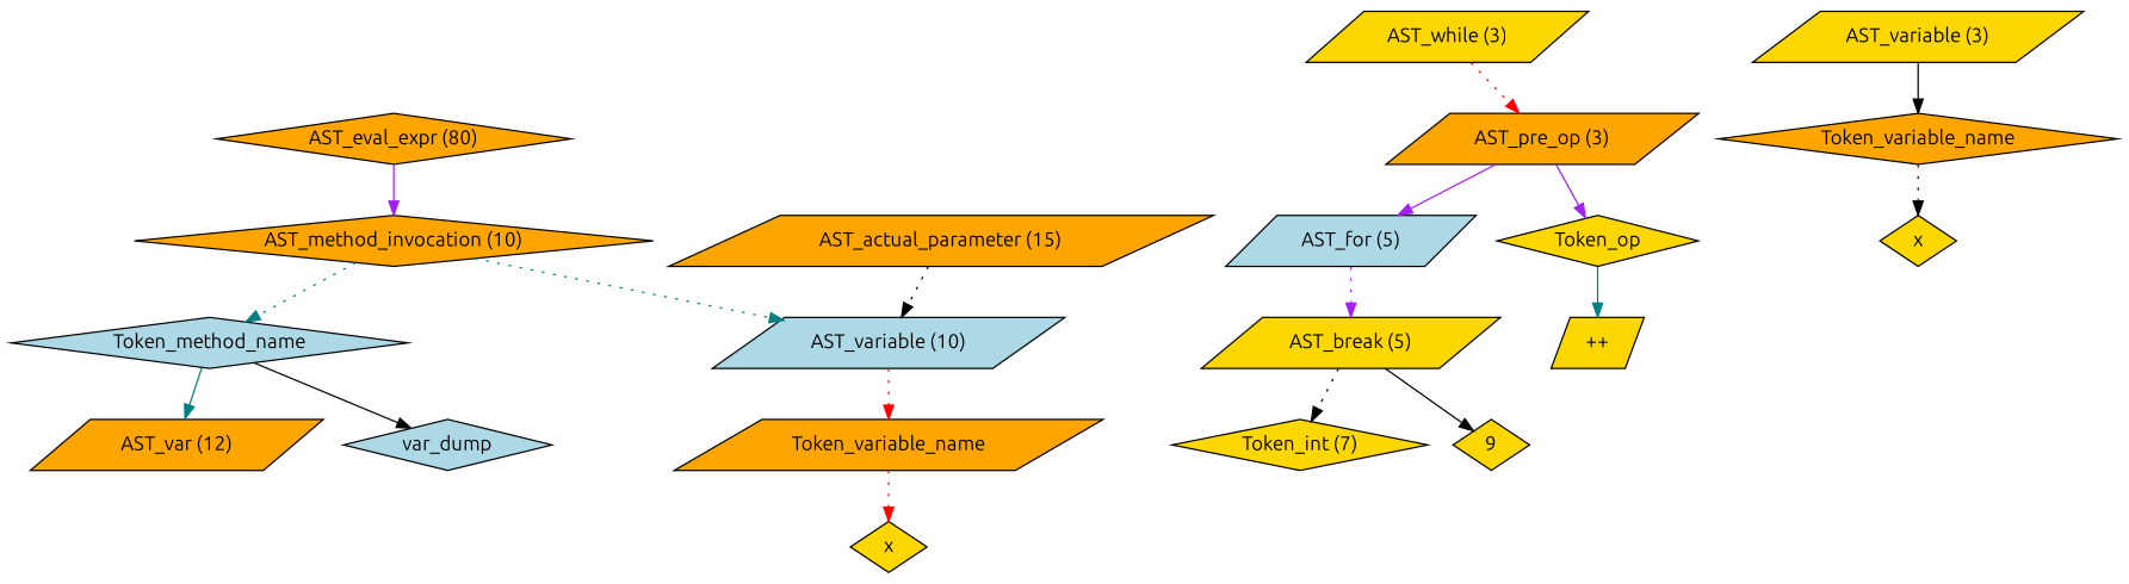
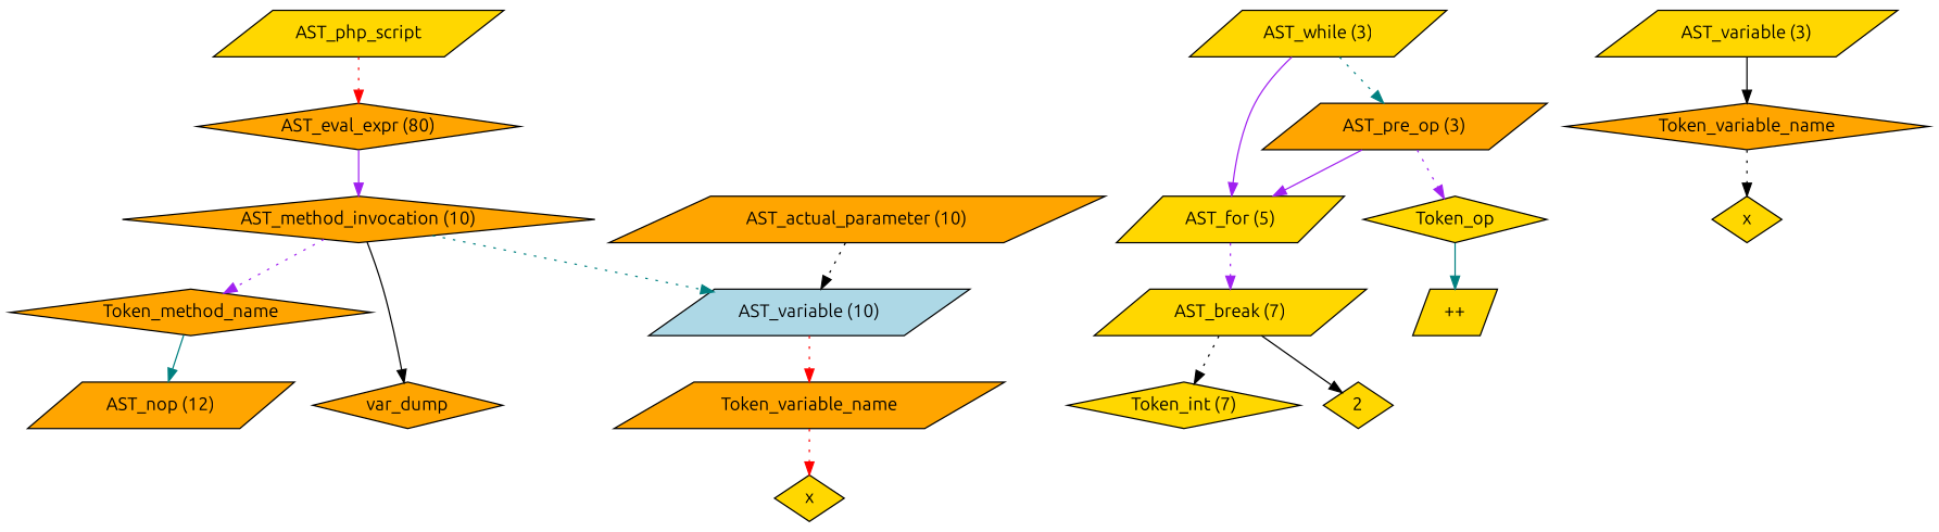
  digraph {
    fontname=Ubuntu
    node [fillcolor=gold fontname=Ubuntu shape=parallelogram style=filled]
    edge [color=purple fontname=Ubuntu style=dotted]
+   n1 [label=AST_php_script]
    n2 [fillcolor=orange label="AST_eval_expr (80)" shape=diamond]
    n3 [label="AST_while (3)"]
    n4 [fillcolor=orange label="AST_pre_op (3)"]
-   n5 [fillcolor=lightblue label="AST_for (5)"]
+   n5 [label="AST_for (5)"]
    n6 [fillcolor=orange label="AST_method_invocation (10)" shape=diamond]
-   n7 [fillcolor=orange label="AST_var (12)"]
+   n7 [fillcolor=orange label="AST_nop (12)"]
    n8 [label=Token_op shape=diamond]
-   n9 [label="AST_break (5)"]
+   n9 [label="AST_break (7)"]
    n10 [label="++"]
    n11 [label="AST_variable (3)"]
    n12 [fillcolor=orange label=Token_variable_name shape=diamond]
    n13 [label=x shape=diamond]
    n14 [label="Token_int (7)" shape=diamond]
-   n15 [label=9 shape=diamond]
-   n16 [fillcolor=lightblue label=Token_method_name shape=diamond]
+   n15 [label=2 shape=diamond]
+   n16 [fillcolor=orange label=Token_method_name shape=diamond]
    n17 [fillcolor=lightblue label="AST_variable (10)"]
-   n18 [fillcolor=lightblue label=var_dump shape=diamond]
-   n19 [fillcolor=orange label="AST_actual_parameter (15)"]
+   n18 [fillcolor=orange label=var_dump shape=diamond]
+   n19 [fillcolor=orange label="AST_actual_parameter (10)"]
    n20 [fillcolor=orange label=Token_variable_name]
    n21 [label=x shape=diamond]
+   n1 -> n2 [color=red]
    n2 -> n6 [style=solid]
-   n3 -> n4 [color=red]
+   n3 -> n4 [color=teal]
+   n3 -> n5 [style=solid]
    n4 -> n5 [style=solid]
-   n4 -> n8 [style=solid]
+   n4 -> n8
    n5 -> n9
-   n6 -> n16 [color=teal]
+   n6 -> n16
    n6 -> n17 [color=teal]
    n8 -> n10 [color=teal style=solid]
    n9 -> n14 [color=black]
    n9 -> n15 [color=black style=solid]
    n11 -> n12 [color=black style=solid]
    n12 -> n13 [color=black]
    n16 -> n7 [color=teal style=solid]
-   n16 -> n18 [color=black style=solid]
+   n6 -> n18 [color=black style=solid]
    n17 -> n20 [color=red]
    n19 -> n17 [color=black]
    n20 -> n21 [color=red]
  }
